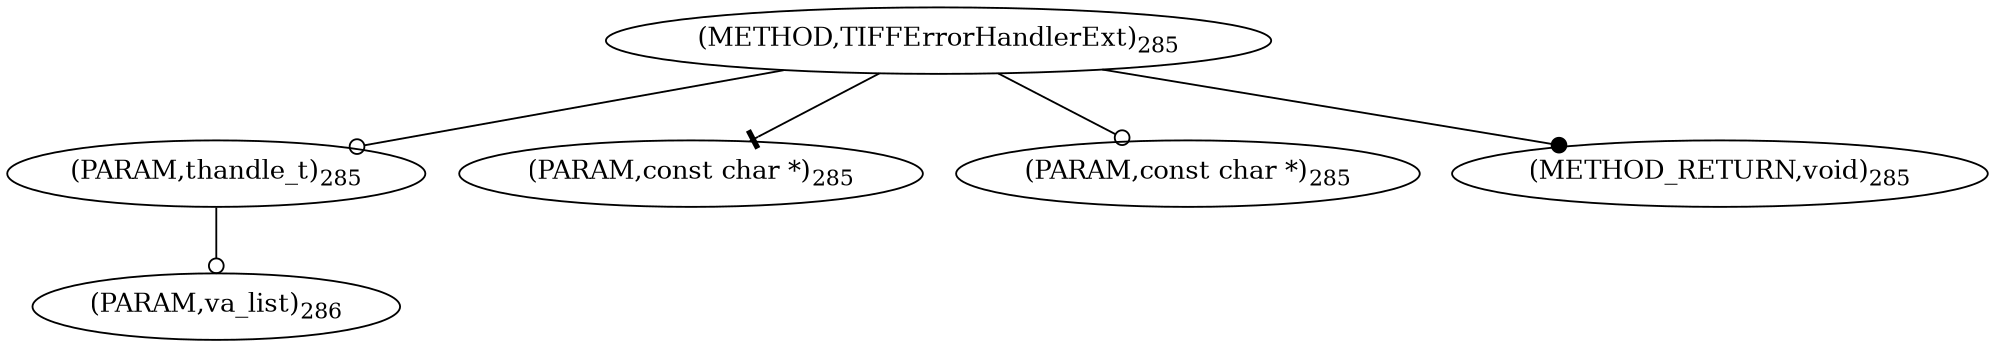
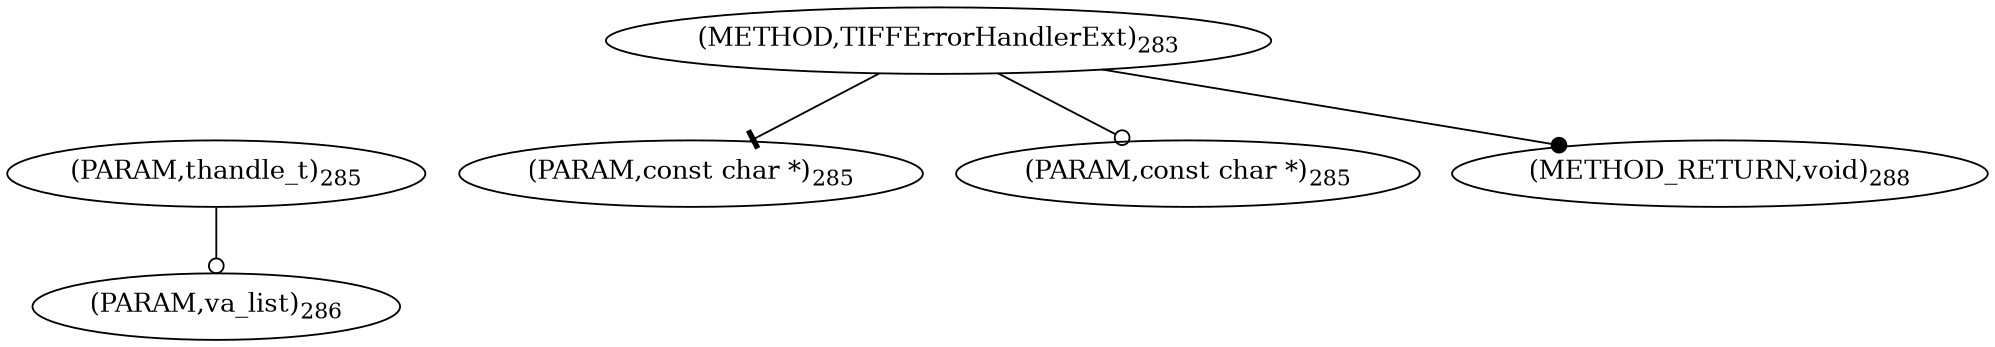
  digraph {
    edge [arrowhead=odot]
-   n1 [label=<(METHOD,TIFFErrorHandlerExt)<SUB>285</SUB>>]
+   n1 [label=<(METHOD,TIFFErrorHandlerExt)<SUB>283</SUB>>]
    n2 [label=<(PARAM,thandle_t)<SUB>285</SUB>>]
    n3 [label=<(PARAM,const char *)<SUB>285</SUB>>]
    n4 [label=<(PARAM,const char *)<SUB>285</SUB>>]
-   n5 [label=<(METHOD_RETURN,void)<SUB>285</SUB>>]
+   n5 [label=<(METHOD_RETURN,void)<SUB>288</SUB>>]
    n6 [label=<(PARAM,va_list)<SUB>286</SUB>>]
-   n1 -> n2
    n1 -> n3 [arrowhead=tee]
    n1 -> n4
    n1 -> n5 [arrowhead=dot]
    n2 -> n6
  }
